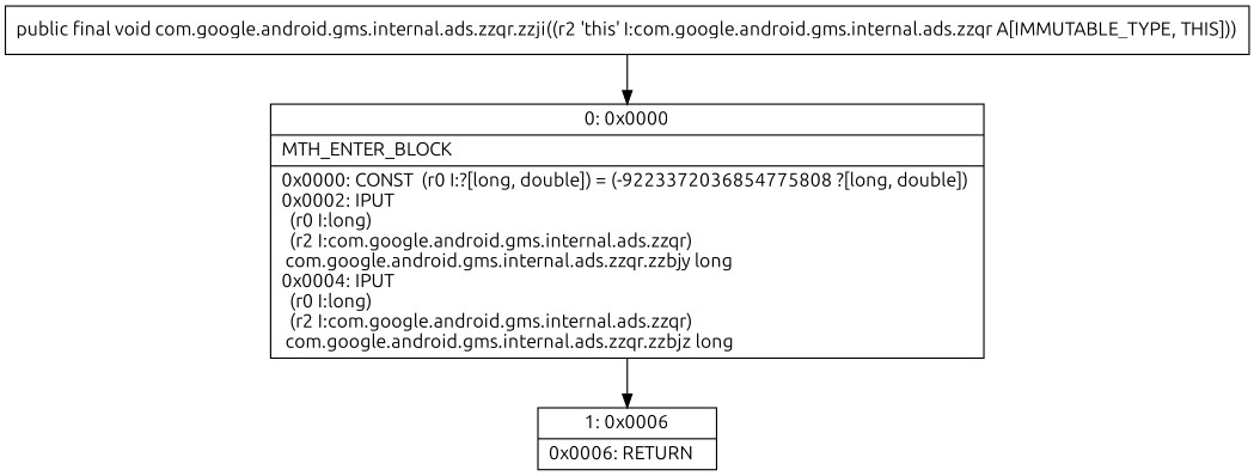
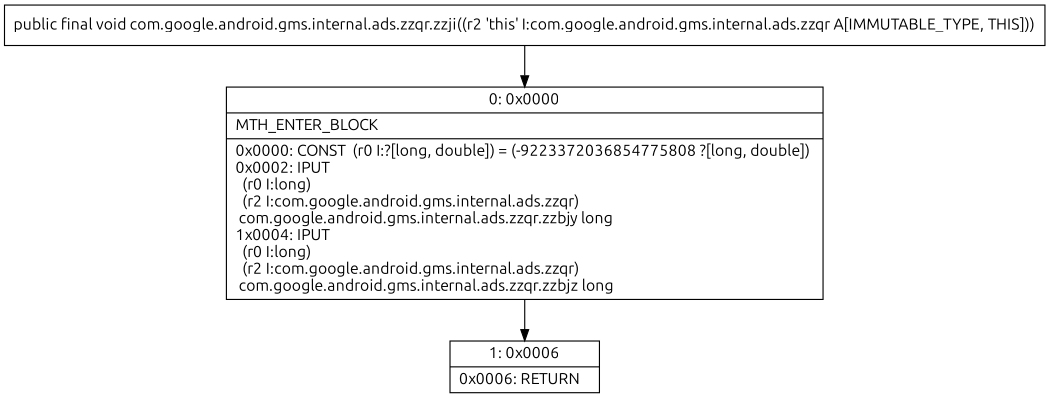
  digraph {
    fontname=Ubuntu
    node [shape=record fontname=Ubuntu]
    edge [fontname=Ubuntu]
-   n1 [label="{0\:\ 0x0000|MTH_ENTER_BLOCK\l|0x0000: CONST  (r0 I:?[long, double]) = (\-9223372036854775808 ?[long, double]) \l0x0002: IPUT  \l  (r0 I:long)\l  (r2 I:com.google.android.gms.internal.ads.zzqr)\l com.google.android.gms.internal.ads.zzqr.zzbjy long \l0x0004: IPUT  \l  (r0 I:long)\l  (r2 I:com.google.android.gms.internal.ads.zzqr)\l com.google.android.gms.internal.ads.zzqr.zzbjz long \l}"]
+   n1 [label="{0\:\ 0x0000|MTH_ENTER_BLOCK\l|0x0000: CONST  (r0 I:?[long, double]) = (\-9223372036854775808 ?[long, double]) \l0x0002: IPUT  \l  (r0 I:long)\l  (r2 I:com.google.android.gms.internal.ads.zzqr)\l com.google.android.gms.internal.ads.zzqr.zzbjy long \l1x0004: IPUT  \l  (r0 I:long)\l  (r2 I:com.google.android.gms.internal.ads.zzqr)\l com.google.android.gms.internal.ads.zzqr.zzbjz long \l}"]
    n2 [label="{1\:\ 0x0006|0x0006: RETURN   \l}"]
    n3 [label="{public final void com.google.android.gms.internal.ads.zzqr.zzji((r2 'this' I:com.google.android.gms.internal.ads.zzqr A[IMMUTABLE_TYPE, THIS])) }"]
    n1 -> n2
    n3 -> n1
  }
